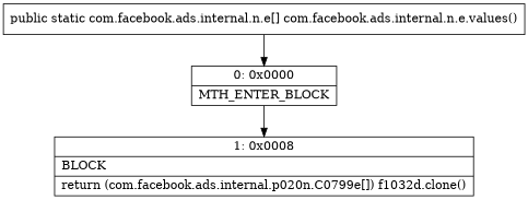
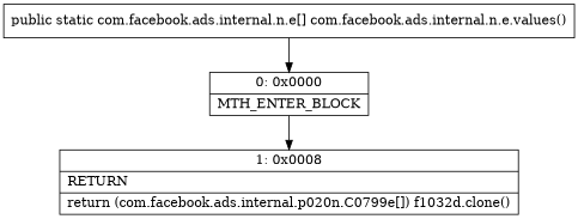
  digraph {
    fontname="DejaVu Serif"
    node [shape=record fontname="DejaVu Serif"]
    edge [fontname="DejaVu Serif"]
    n1 [label="{0\:\ 0x0000|MTH_ENTER_BLOCK\l}"]
-   n2 [label="{1\:\ 0x0008|BLOCK\l|return (com.facebook.ads.internal.p020n.C0799e[]) f1032d.clone()\l}"]
+   n2 [label="{1\:\ 0x0008|RETURN\l|return (com.facebook.ads.internal.p020n.C0799e[]) f1032d.clone()\l}"]
    n3 [label="{public static com.facebook.ads.internal.n.e[] com.facebook.ads.internal.n.e.values() }"]
    n1 -> n2
    n3 -> n1
  }
